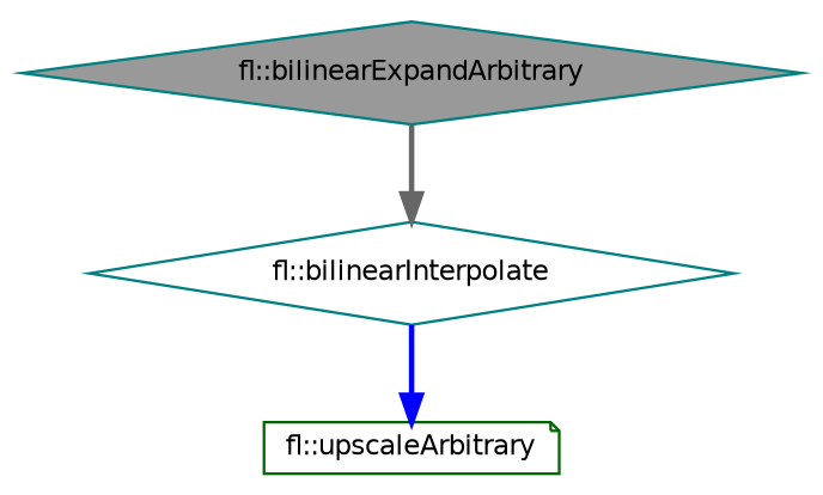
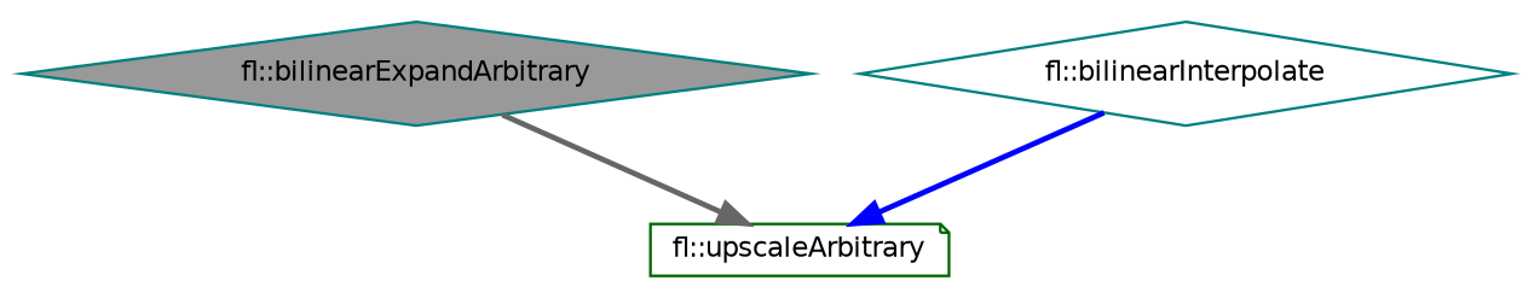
  digraph {
    rankdir=TB
    node [color=teal fillcolor=white fontname=Helvetica fontsize=10 shape=diamond style=filled]
    edge [fontname=Helvetica fontsize=10 labelfontname=Helvetica labelfontsize=10 style=bold]
    n1 [fillcolor=grey60 fontcolor=black height=0.2 label="fl::bilinearExpandArbitrary" width=0.4]
    n2 [color=darkgreen height=0.2 label="fl::upscaleArbitrary" shape=note width=0.4]
    n3 [height=0.2 label="fl::bilinearInterpolate" width=0.4]
-   n1 -> n3 [color=gray40]
+   n1 -> n2 [color=gray40]
    n3 -> n2 [color=blue]
  }
